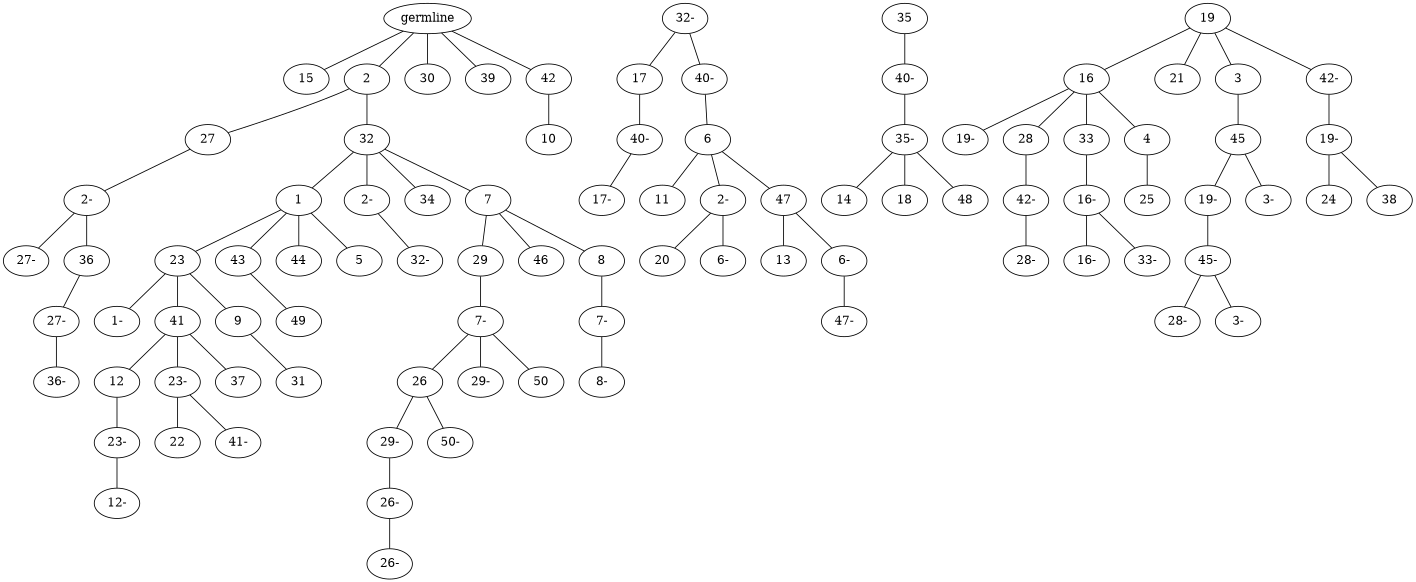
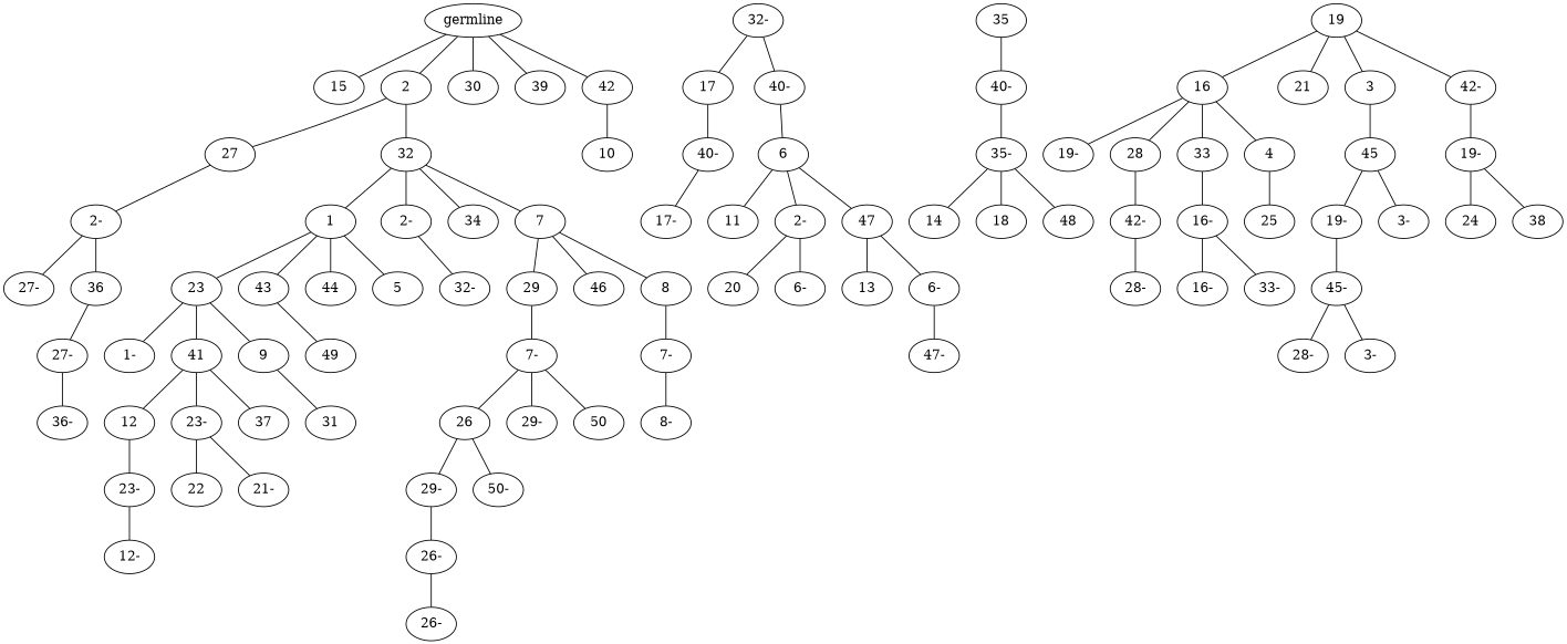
  graph {
    n1 [label=germline]
    n2 [label=15]
    n3 [label=2]
    n4 [label=30]
    n5 [label=39]
    n6 [label=42]
    n7 [label=27]
    n8 [label=32]
    n9 [label=10]
    n10 [label="2-"]
    n11 [label=1]
    n12 [label="2-"]
    n13 [label=34]
    n14 [label=7]
    n15 [label="27-"]
    n16 [label=36]
    n17 [label="27-"]
    n18 [label="36-"]
    n19 [label=23]
    n20 [label=43]
    n21 [label=44]
    n22 [label=5]
    n23 [label="32-"]
    n24 [label=29]
    n25 [label=46]
    n26 [label=8]
    n27 [label="1-"]
    n28 [label=41]
    n29 [label=9]
    n30 [label=49]
    n31 [label=12]
    n32 [label="23-"]
    n33 [label=37]
    n34 [label=31]
    n35 [label="23-"]
    n36 [label=22]
-   n37 [label="41-"]
+   n37 [label="21-"]
    n38 [label="12-"]
    n39 [label="32-"]
    n40 [label=17]
    n41 [label="40-"]
    n42 [label=35]
    n43 [label="40-"]
    n44 [label="40-"]
    n45 [label=6]
    n46 [label="17-"]
    n47 [label=11]
    n48 [label="2-"]
    n49 [label=47]
    n50 [label=20]
    n51 [label="6-"]
    n52 [label=13]
    n53 [label="6-"]
    n54 [label="47-"]
    n55 [label="35-"]
    n56 [label=14]
    n57 [label=18]
    n58 [label=48]
    n59 [label="7-"]
    n60 [label="7-"]
    n61 [label=26]
    n62 [label="29-"]
    n63 [label=50]
    n64 [label="29-"]
    n65 [label="50-"]
    n66 [label="26-"]
    n67 [label="26-"]
    n68 [label="8-"]
    n69 [label=19]
    n70 [label=16]
    n71 [label=21]
    n72 [label=3]
    n73 [label="42-"]
    n74 [label="19-"]
    n75 [label=28]
    n76 [label=33]
    n77 [label=4]
    n78 [label=45]
    n79 [label="19-"]
    n80 [label="42-"]
    n81 [label="16-"]
    n82 [label=25]
    n83 [label="28-"]
    n84 [label="16-"]
    n85 [label="33-"]
    n86 [label="19-"]
    n87 [label="3-"]
    n88 [label="45-"]
    n89 [label="28-"]
    n90 [label="3-"]
    n91 [label=24]
    n92 [label=38]
    n1 -- n2
    n1 -- n3
    n1 -- n4
    n1 -- n5
    n1 -- n6
    n3 -- n7
    n3 -- n8
    n6 -- n9
    n7 -- n10
    n8 -- n11
    n8 -- n12
    n8 -- n13
    n8 -- n14
    n10 -- n15
    n10 -- n16
    n11 -- n19
    n11 -- n20
    n11 -- n21
    n11 -- n22
    n12 -- n23
    n14 -- n24
    n14 -- n25
    n14 -- n26
    n16 -- n17
    n17 -- n18
    n19 -- n27
    n19 -- n28
    n19 -- n29
    n20 -- n30
    n24 -- n59
    n26 -- n60
    n28 -- n31
    n28 -- n32
    n28 -- n33
    n29 -- n34
    n31 -- n35
    n32 -- n36
    n32 -- n37
    n35 -- n38
    n39 -- n40
    n39 -- n41
    n40 -- n44
    n41 -- n45
    n42 -- n43
    n43 -- n55
    n44 -- n46
    n45 -- n47
    n45 -- n48
    n45 -- n49
    n48 -- n50
    n48 -- n51
    n49 -- n52
    n49 -- n53
    n53 -- n54
    n55 -- n56
    n55 -- n57
    n55 -- n58
    n59 -- n61
    n59 -- n62
    n59 -- n63
    n60 -- n68
    n61 -- n64
    n61 -- n65
    n64 -- n66
    n66 -- n67
    n69 -- n70
    n69 -- n71
    n69 -- n72
    n69 -- n73
    n70 -- n74
    n70 -- n75
    n70 -- n76
    n70 -- n77
    n72 -- n78
    n73 -- n79
    n75 -- n80
    n76 -- n81
    n77 -- n82
    n78 -- n86
    n78 -- n87
    n79 -- n91
    n79 -- n92
    n80 -- n83
    n81 -- n84
    n81 -- n85
    n86 -- n88
    n88 -- n89
    n88 -- n90
  }
